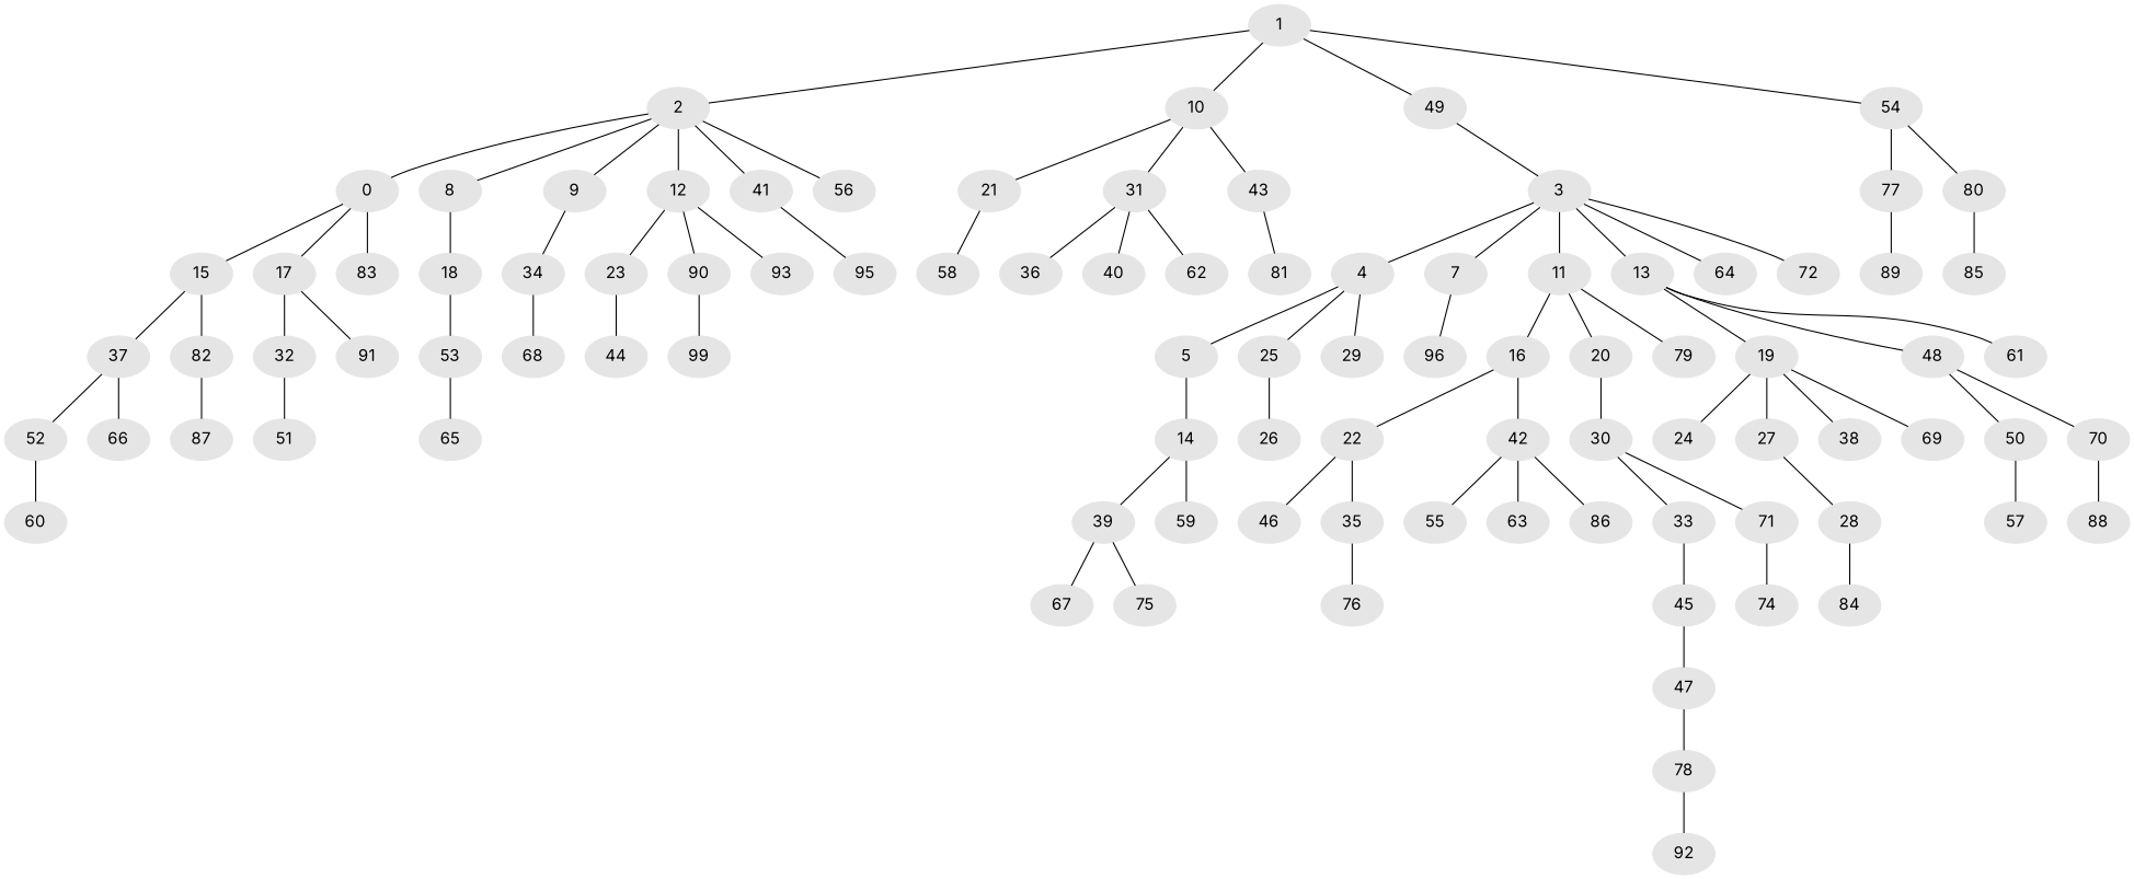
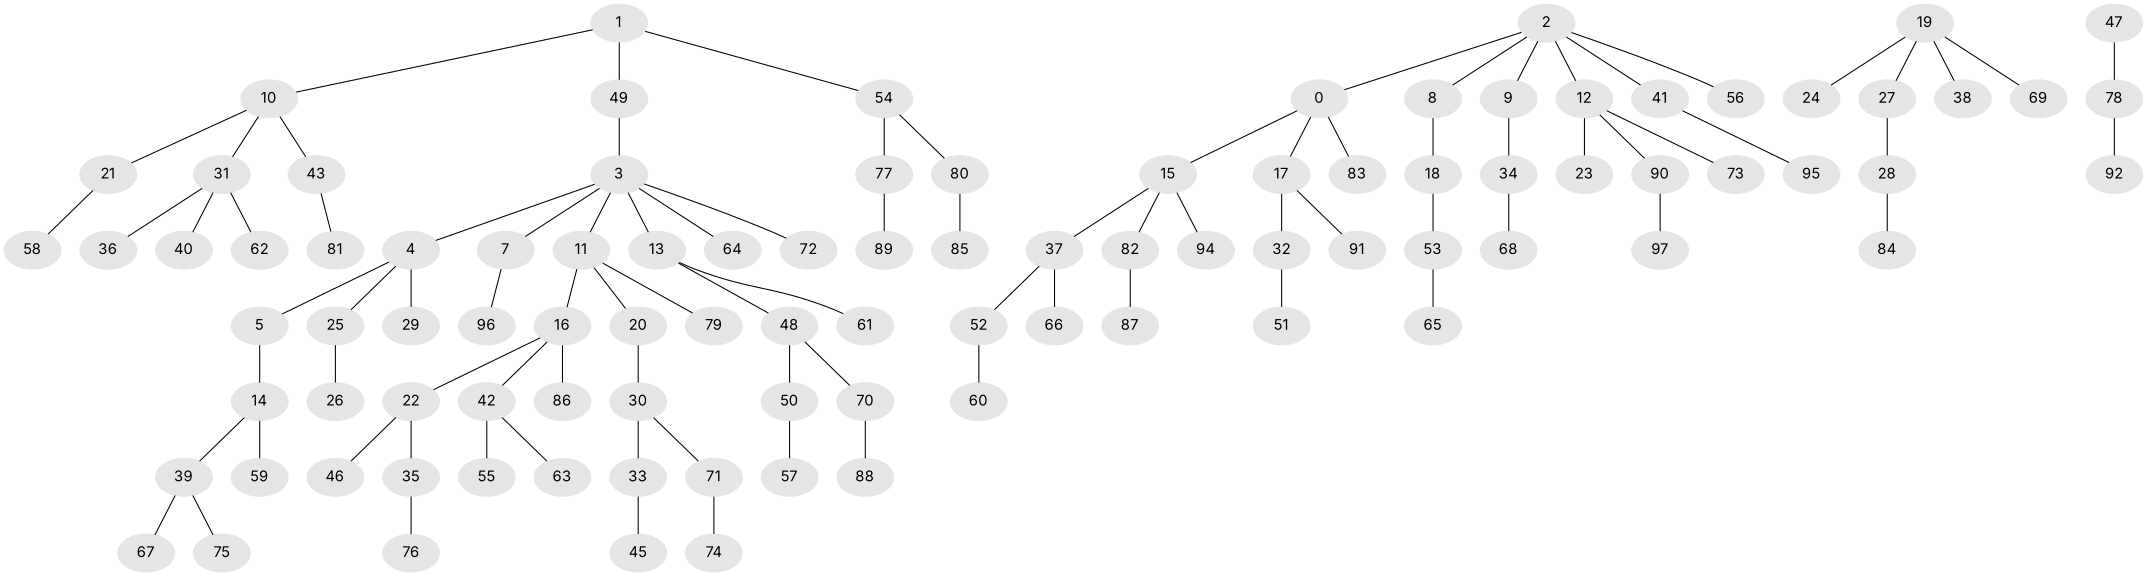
  graph {
    fontname=Inter
    node [color=gray90 fontname=Inter style=filled]
    edge [fontname=Inter]
    1
    2
    10
    49
    54
    n6 [label=0]
    8
    9
    12
    41
    56
    3
    4
    7
    11
    13
    64
    72
    21
    31
    43
    77
    80
    15
    17
    83
    18
    34
    23
    90
-   93
+   93 [label=73]
    95
    5
    25
    29
    96
    16
    20
    79
    19
    48
    61
    14
    26
    39
    59
    37
    82
+   94
    32
    91
    53
    68
    58
    36
    40
    62
    81
    22
    42
    30
-   44
-   97 [label=99]
+   97
    24
    27
    38
    69
    50
    70
    67
    75
    52
    66
    87
    46
    35
    55
    63
    86
    51
    65
    28
    33
    71
    76
    84
    45
    74
    47
    60
    78
    92
    57
    88
    89
    85
-   1 -- 2
    1 -- 10
    1 -- 49
    1 -- 54
    2 -- n6
    2 -- 8
    2 -- 9
    2 -- 12
    2 -- 41
    2 -- 56
    10 -- 21
    10 -- 31
    10 -- 43
    49 -- 3
    54 -- 77
    54 -- 80
    n6 -- 15
    n6 -- 17
    n6 -- 83
    8 -- 18
    9 -- 34
    12 -- 23
    12 -- 90
    12 -- 93
    41 -- 95
    3 -- 4
    3 -- 7
    3 -- 11
    3 -- 13
    3 -- 64
    3 -- 72
    4 -- 5
    4 -- 25
    4 -- 29
    7 -- 96
    11 -- 16
    11 -- 20
    11 -- 79
-   13 -- 19
    13 -- 48
    13 -- 61
    21 -- 58
    31 -- 36
    31 -- 40
    31 -- 62
    43 -- 81
    77 -- 89
    80 -- 85
    15 -- 37
    15 -- 82
+   15 -- 94
    17 -- 32
    17 -- 91
    18 -- 53
    34 -- 68
-   23 -- 44
    90 -- 97
    5 -- 14
    25 -- 26
    16 -- 22
    16 -- 42
    20 -- 30
    19 -- 24
    19 -- 27
    19 -- 38
    19 -- 69
    48 -- 50
    48 -- 70
    14 -- 39
    14 -- 59
    39 -- 67
    39 -- 75
    37 -- 52
    37 -- 66
    82 -- 87
    32 -- 51
    53 -- 65
    22 -- 46
    22 -- 35
    42 -- 55
    42 -- 63
-   42 -- 86
+   16 -- 86
    30 -- 33
    30 -- 71
    27 -- 28
    50 -- 57
    70 -- 88
    52 -- 60
    35 -- 76
    28 -- 84
    33 -- 45
    71 -- 74
-   45 -- 47
    47 -- 78
    78 -- 92
  }
